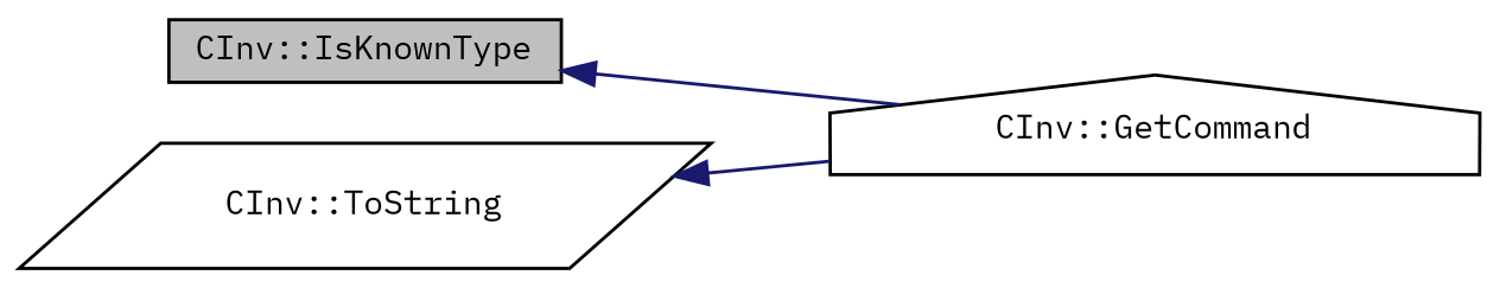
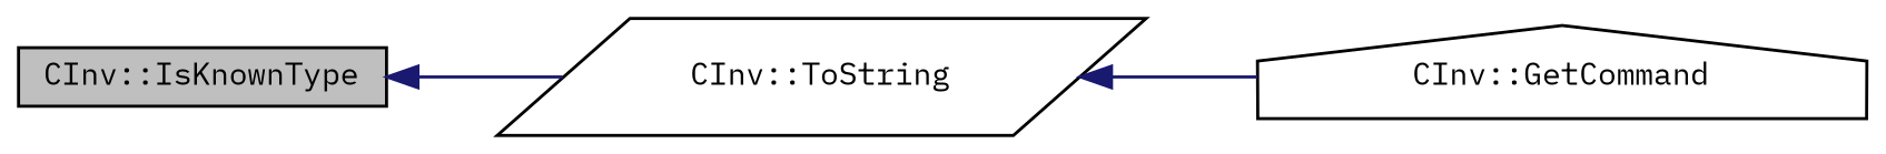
  digraph {
    fontname="IBM Plex Mono"
    rankdir=LR
    node [color=black fillcolor=white fontname="IBM Plex Mono" fontsize=10 style=filled]
    edge [color=midnightblue dir=back fontname="IBM Plex Mono" fontsize=10 labelfontname=Helvetica labelfontsize=10 style=solid]
    n1 [fillcolor=grey75 fontcolor=black height=0.2 label="CInv::IsKnownType" shape=box width=0.4]
    n2 [height=0.2 label="CInv::GetCommand" shape=house width=0.4]
    n3 [height=0.2 label="CInv::ToString" shape=parallelogram width=0.4]
-   n1 -> n2
+   n1 -> n3
    n3 -> n2
  }
